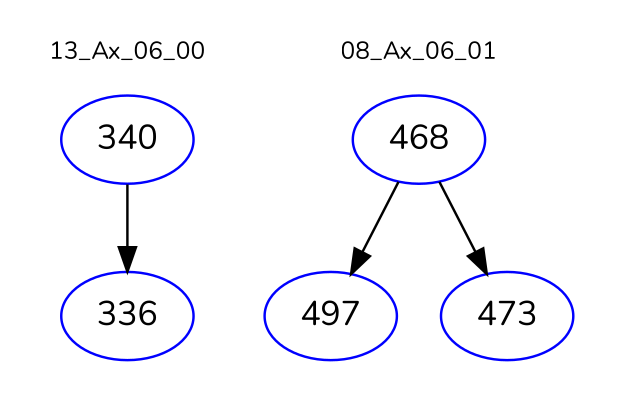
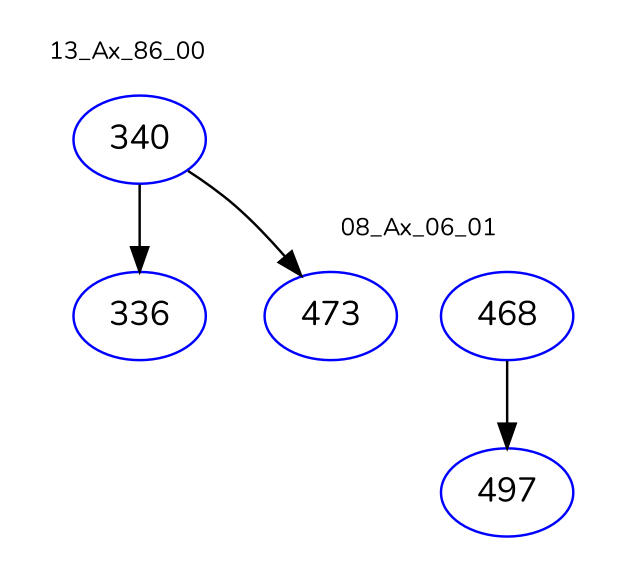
  digraph {
    fontname=Nunito
    node [color=blue fontname=Nunito]
    edge [color=black fontname=Nunito]
    n1 [label=340]
    n2 [label=336]
    n3 [label=468]
    n4 [label=497]
    n5 [label=473]
    subgraph cluster_1 {
      color=white
      fontsize=10
-     label="13_Ax_06_00"
+     label="13_Ax_86_00"
      n1
      n2
    }
    subgraph cluster_2 {
      color=white
      fontsize=10
      label="08_Ax_06_01"
      n3
      n4
      n5
    }
    n1 -> n2
    n3 -> n4
-   n3 -> n5
+   n1 -> n5
  }
